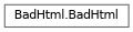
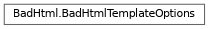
  digraph {
    rankdir=LR
-   n1 [color=grey40 fillcolor=white fontname=Helvetica fontsize=10 height=0.2 label="BadHtml.BadHtml" shape=box style=filled width=0.4]
+   n1 [color=grey40 fillcolor=white fontname=Helvetica fontsize=10 height=0.2 label="BadHtml.BadHtmlTemplateOptions" shape=box style=filled width=0.4]
  }
